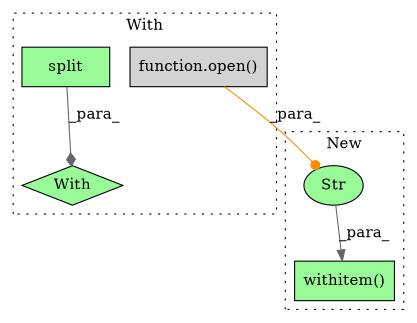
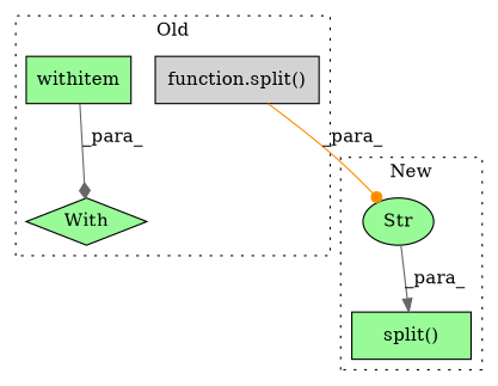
  digraph {
    node [a=75 fillcolor=palegreen l=4 shape=box style=filled]
    edge [color=gray40]
-   n1 [a=49 label=split s=3984]
+   n1 [a=49 label=withitem s=3984]
    n2 [a=39 l="5,56" label=With s="4134,4143" shape=diamond]
-   n3 [fillcolor=lightgrey l="5,19" label="function.open()" s="3984,4000"]
-   n4 [l="31,1" label="withitem()" s="4217,4252"]
+   n3 [fillcolor=lightgrey l="5,19" label="function.split()" s="3984,4000"]
+   n4 [l="31,1" label="split()" s="4217,4252"]
    n5 [a=66 label=Str s=4248 shape=ellipse]
    subgraph cluster_1 {
-     label=With
+     label=Old
      style=dotted
      n1
      n2
      n3
    }
    subgraph cluster_2 {
      label=New
      style=dotted
      n4
      n5
    }
    n1 -> n2 [arrowhead=diamond label=_para_]
    n3 -> n5 [arrowhead=dot color=darkorange label=_para_]
    n5 -> n4 [arrowhead=normal label=_para_]
  }
